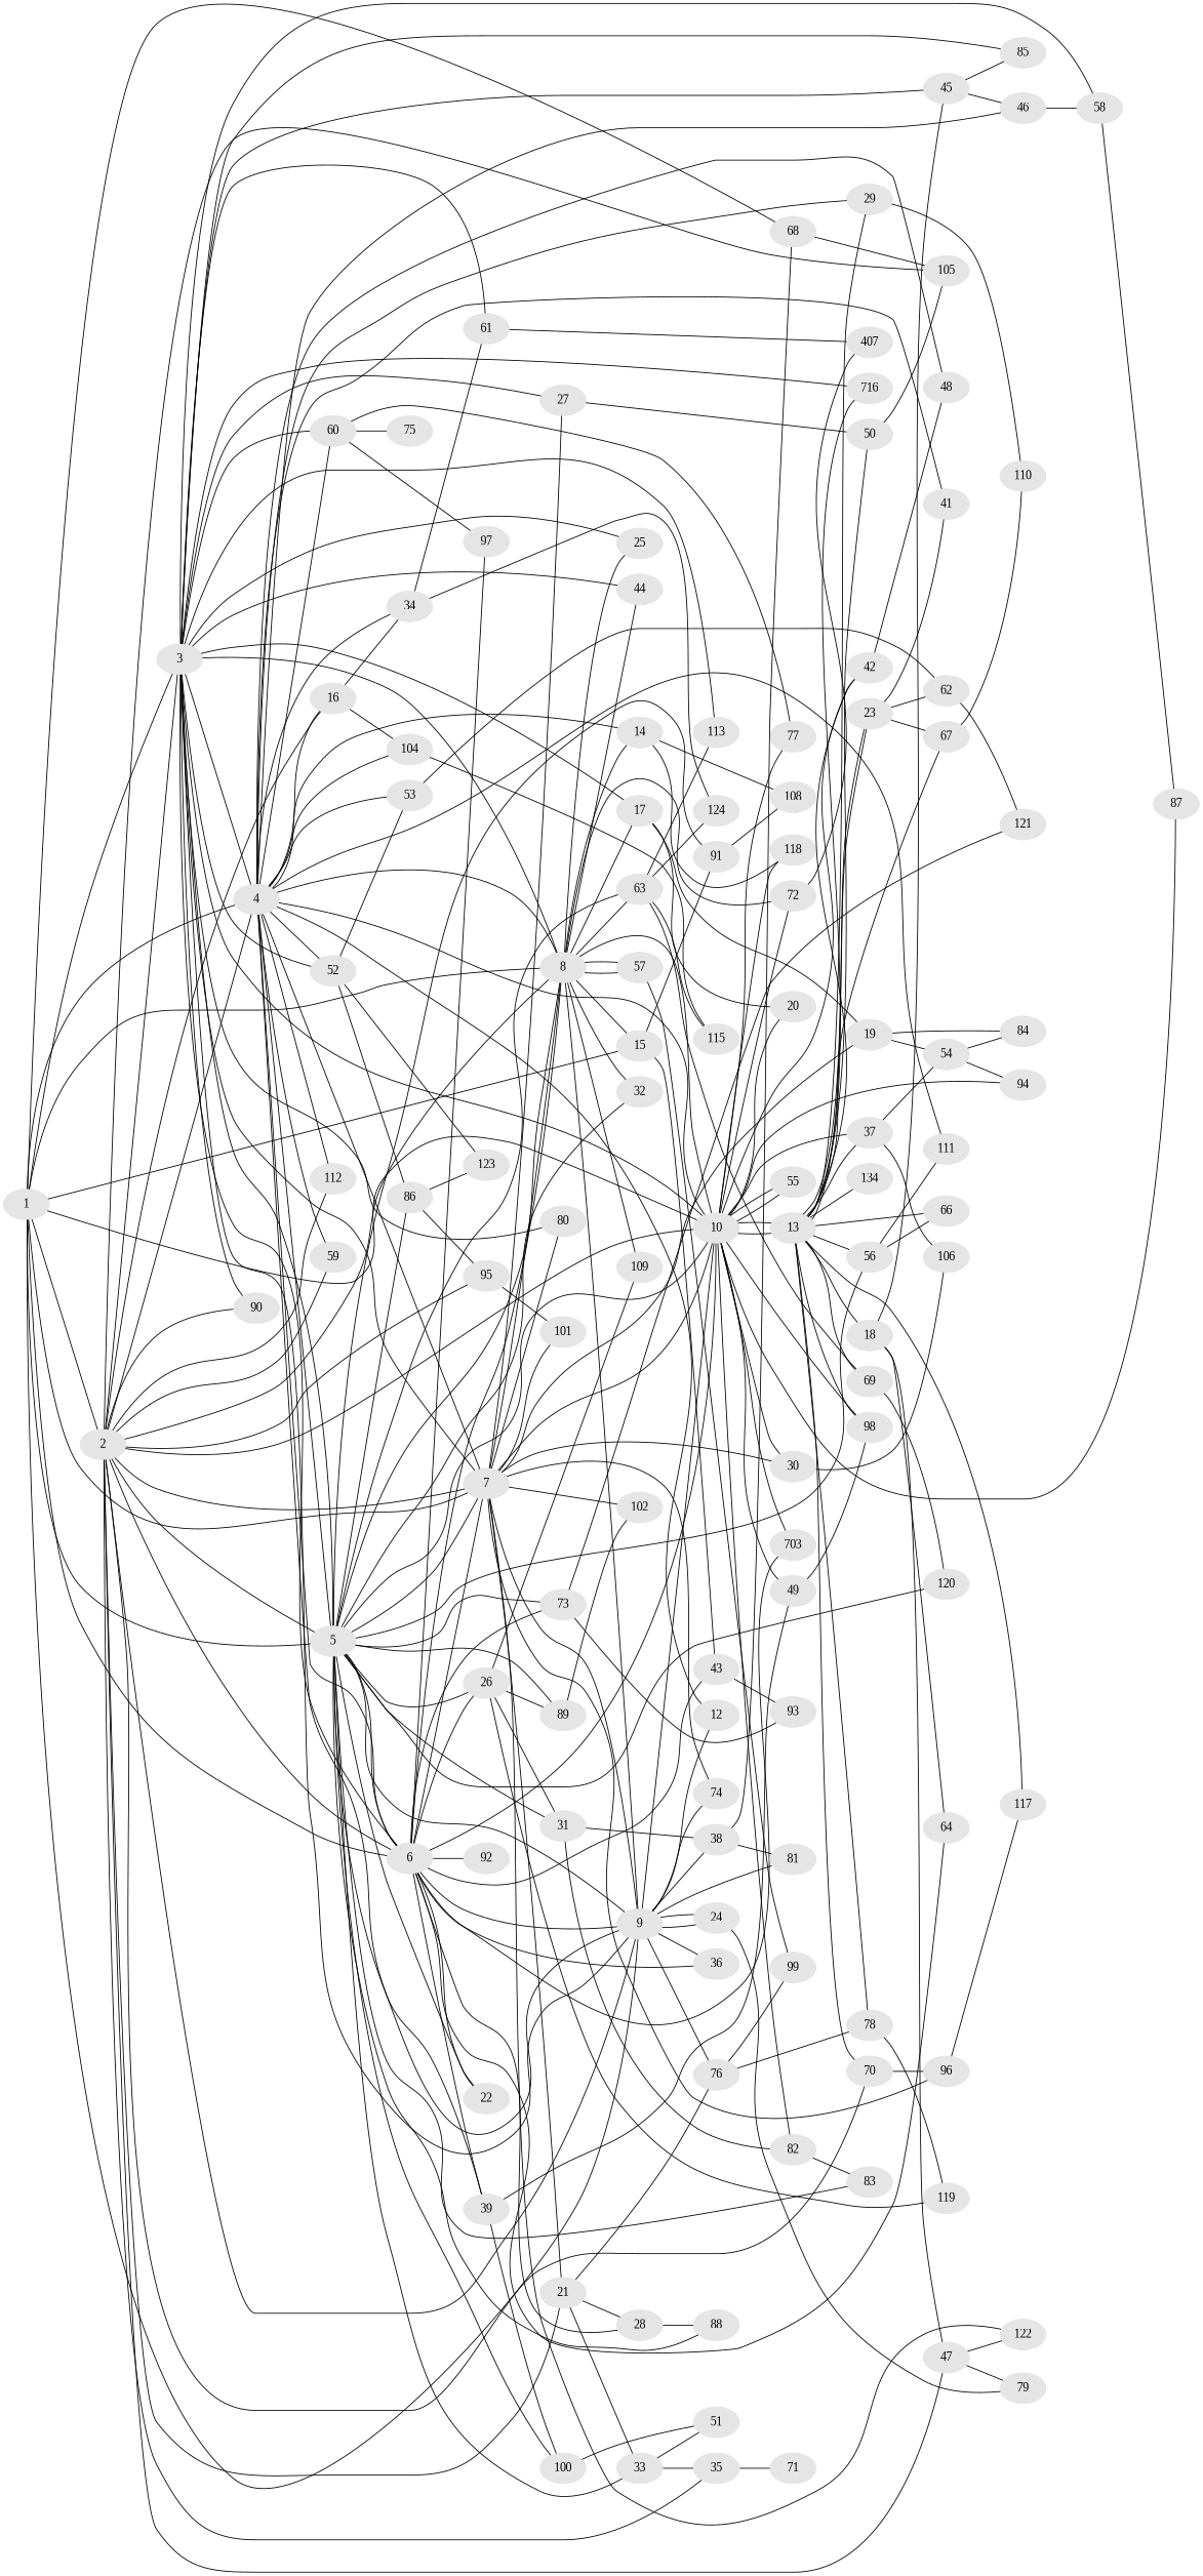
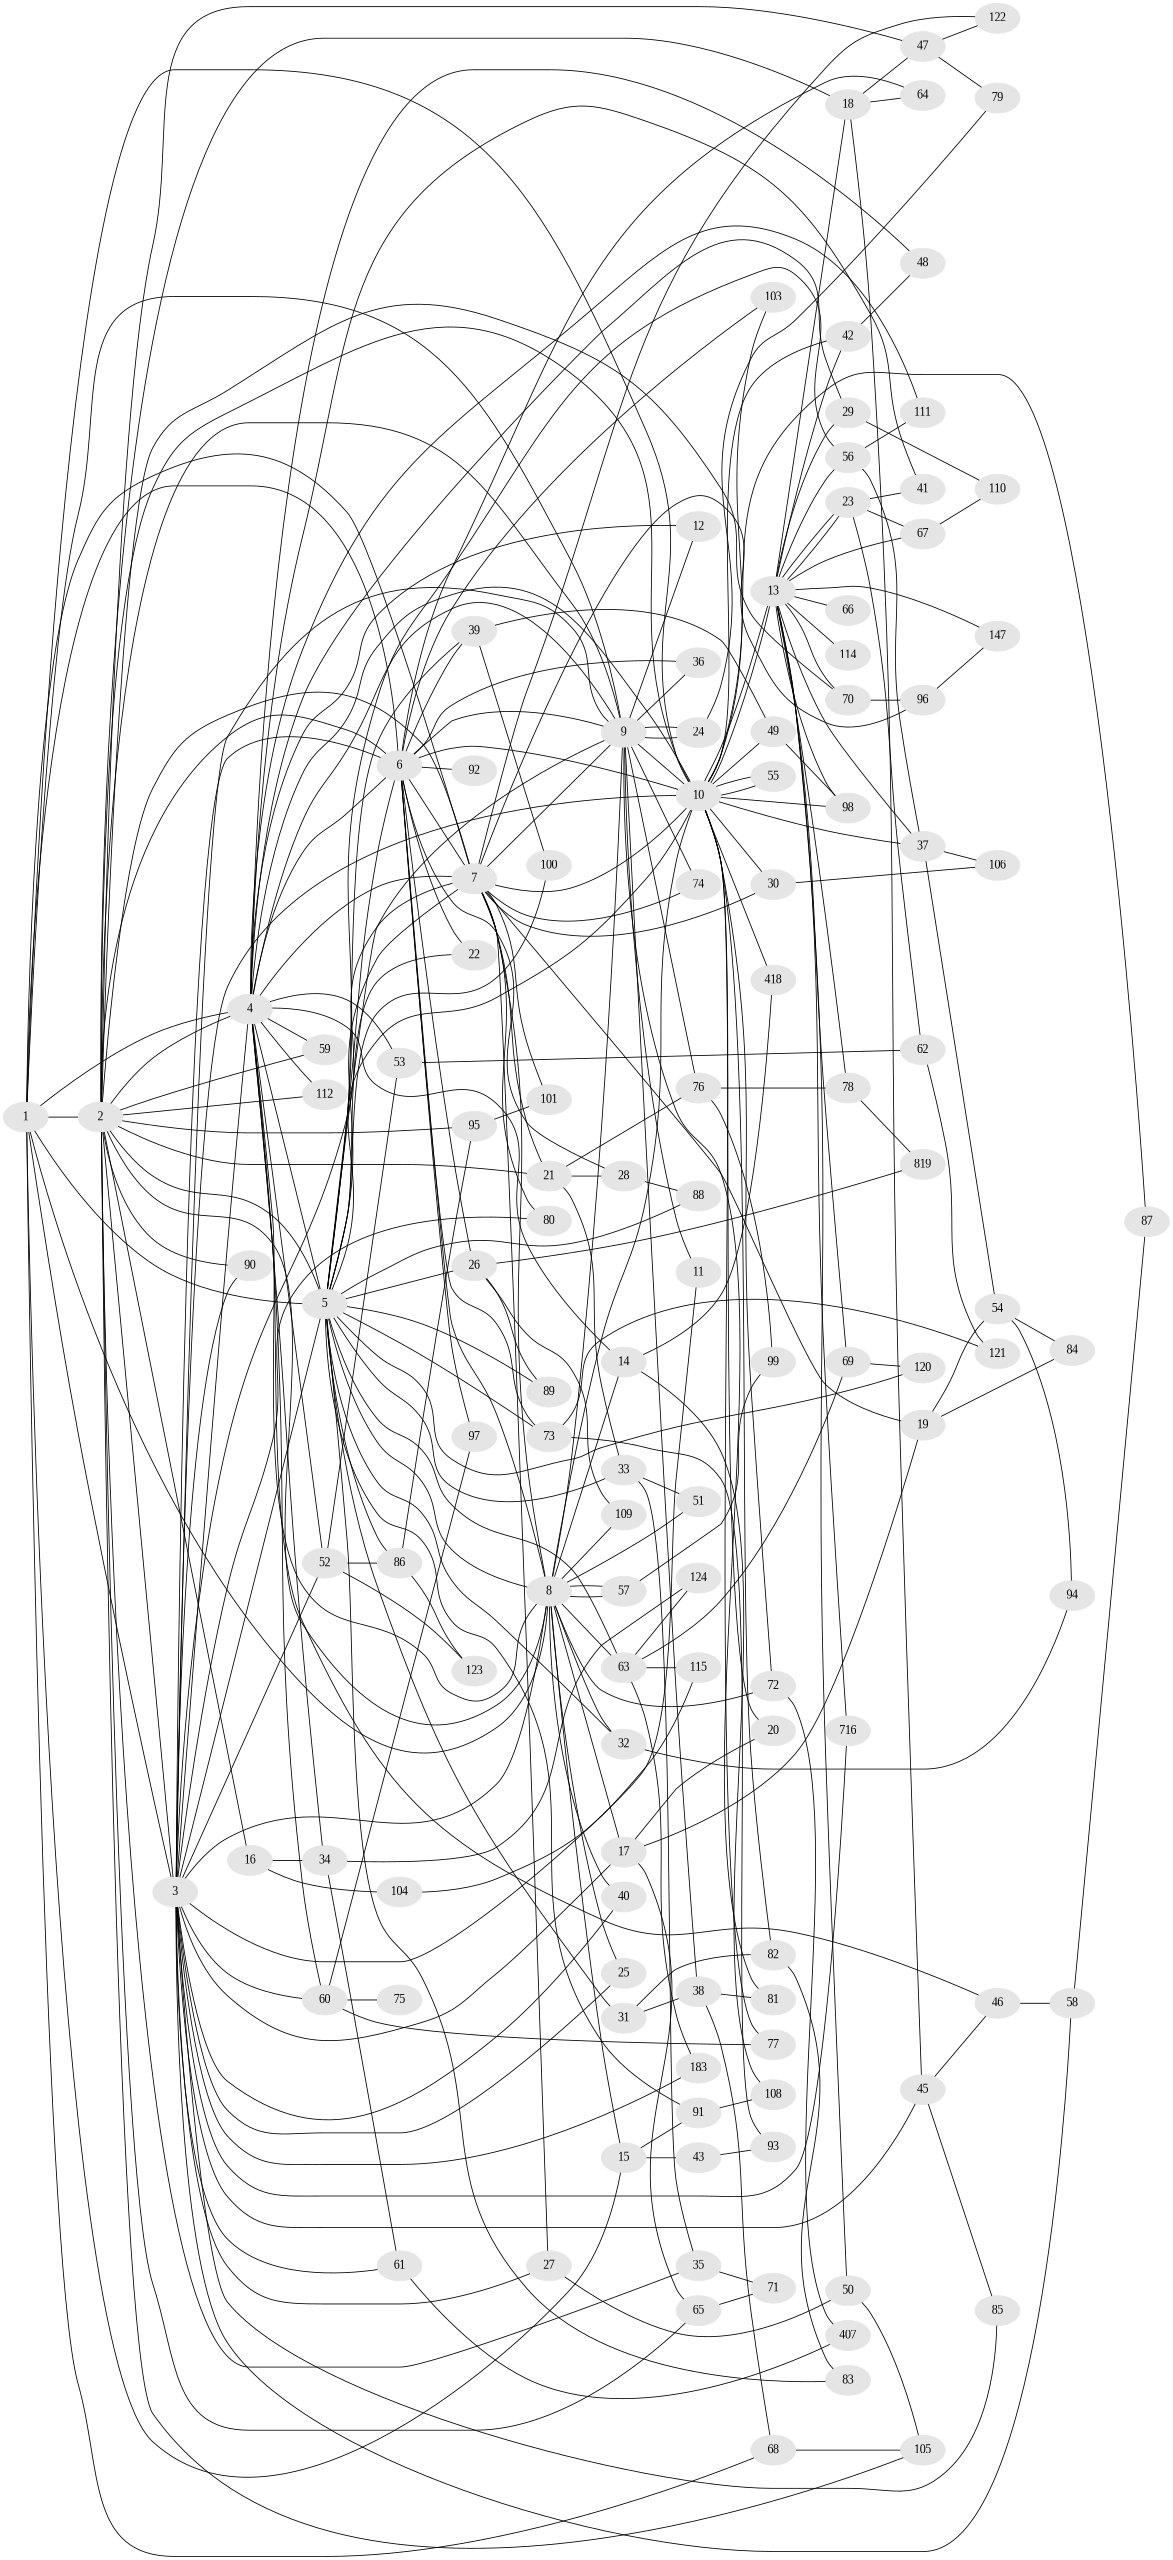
  graph {
    fontname="Liberation Serif"
    rankdir=LR
    node [color=gray90 fontname="Liberation Serif" style=filled]
    edge [fontname="Liberation Serif"]
    1
    2
    3
    4
    5
    6
    7
    8
    9
    10
    15
    68
    16
    18
    21
    35
    47
    59
+   65
    70
    90
    95
    105
    112
+   11
    17
    25
    27
-   44
+   44 [label=40]
    45
    52
    58
    60
    61
    80
    85
-   113
+   113 [label=183]
    n38 [label=716]
    12
    14
    29
    34
    41
    46
    48
    53
    104
    111
    22
    26
    31
    32
    33
    39
    56
    63
    73
    83
    86
    88
    89
    91
    100
    120
    28
    36
    43
    64
    92
    97
-   103 [label=703]
+   103
    19
    30
    74
    96
    101
-   102
    122
    51
    57
    72
    109
    24
    38
    76
    81
    13
    20
    37
    42
    49
    55
    77
    82
    87
    94
-   118
+   118 [label=418]
    98
    71
    79
    50
    123
    75
    n104 [label=407]
    108
    110
    124
    62
    115
-   119
+   119 [label=819]
    66
    69
    93
    121
    84
    54
    106
-   117
+   117 [label=147]
    99
    78
-   114 [label=134]
+   114
    23
    67
    1 -- 2
    1 -- 3
    1 -- 4
    1 -- 5
    1 -- 6
    1 -- 7
    1 -- 8
    1 -- 9
    1 -- 10
    1 -- 15
    1 -- 68
    2 -- 3
    2 -- 4
    2 -- 5
    2 -- 6
    2 -- 7
    2 -- 8
    2 -- 9
    2 -- 10
    2 -- 16
+   2 -- 18
    2 -- 21
    2 -- 35
    2 -- 47
    2 -- 59
+   2 -- 65
    2 -- 70
    2 -- 90
    2 -- 95
    2 -- 105
    2 -- 112
    3 -- 4
    3 -- 5
    3 -- 6
    3 -- 7
    3 -- 8
    3 -- 9
    3 -- 10
    3 -- 90
+   3 -- 11
    3 -- 17
    3 -- 25
    3 -- 27
    3 -- 44
    3 -- 45
    3 -- 52
    3 -- 58
    3 -- 60
    3 -- 61
    3 -- 80
    3 -- 85
    3 -- 113
    3 -- n38
    4 -- 5
    4 -- 6
    4 -- 7
    4 -- 8
    4 -- 9
    4 -- 10
-   4 -- 16
    4 -- 59
    4 -- 112
    4 -- 52
    4 -- 60
    4 -- 12
    4 -- 14
    4 -- 29
    4 -- 34
    4 -- 41
    4 -- 46
    4 -- 48
    4 -- 53
-   4 -- 104
    4 -- 111
    5 -- 6
    5 -- 7
    5 -- 8
    5 -- 9
    5 -- 10
    5 -- 22
    5 -- 26
    5 -- 31
    5 -- 32
    5 -- 33
    5 -- 39
    5 -- 56
    5 -- 63
    5 -- 73
    5 -- 83
    5 -- 86
    5 -- 88
    5 -- 89
    5 -- 91
    5 -- 100
    5 -- 120
    6 -- 7
    6 -- 8
    6 -- 9
    6 -- 10
    6 -- 22
    6 -- 26
    6 -- 39
    6 -- 73
    6 -- 28
    6 -- 36
-   6 -- 43
    6 -- 64
    6 -- 92
    6 -- 97
    6 -- 103
    7 -- 8
    7 -- 9
    7 -- 10
    7 -- 21
    7 -- 27
    7 -- 80
    7 -- 19
    7 -- 30
    7 -- 74
    7 -- 96
    7 -- 101
-   7 -- 102
    7 -- 122
    8 -- 9
    8 -- 10
    8 -- 15
    8 -- 17
    8 -- 25
    8 -- 44
    8 -- 14
    8 -- 32
    8 -- 63
-   100 -- 51
+   8 -- 51
    8 -- 57
    8 -- 57
    8 -- 72
    8 -- 109
    9 -- 10
+   9 -- 11
    9 -- 12
    9 -- 36
    9 -- 74
    9 -- 24
    9 -- 24
    9 -- 38
    9 -- 76
    9 -- 81
    10 -- 103
    10 -- 30
    10 -- 72
    10 -- 13
    10 -- 13
    10 -- 20
    10 -- 37
    10 -- 42
    10 -- 49
    10 -- 55
    10 -- 55
    10 -- 77
    10 -- 82
    10 -- 87
-   10 -- 94
+   32 -- 94
    10 -- 118
    10 -- 98
    15 -- 91
    15 -- 43
    68 -- 105
    16 -- 34
    16 -- 104
    18 -- 47
    18 -- 45
    18 -- 64
    21 -- 33
    21 -- 28
    21 -- 76
    35 -- 71
    47 -- 122
    47 -- 79
+   65 -- 71
    70 -- 96
    95 -- 101
+   17 -- 65
    17 -- 19
    17 -- 20
    27 -- 50
    45 -- 85
    45 -- 46
    52 -- 53
    52 -- 86
    52 -- 123
    58 -- 87
    60 -- 97
    60 -- 77
    60 -- 75
    61 -- n104
    14 -- 118
    14 -- 108
    29 -- 110
    34 -- 61
    34 -- 124
    46 -- 58
    53 -- 62
    104 -- 115
-   26 -- 31
    26 -- 89
    26 -- 109
    26 -- 119
    31 -- 38
    31 -- 82
    33 -- 35
    33 -- 51
    39 -- 100
    39 -- 49
    56 -- 111
-   56 -- 66
+   56 -- 37
    63 -- 113
    63 -- 124
    63 -- 115
    63 -- 69
    73 -- 93
    73 -- 121
    86 -- 95
    86 -- 123
-   89 -- 102
    91 -- 108
    28 -- 88
    43 -- 93
    19 -- 84
    19 -- 54
    30 -- 106
    96 -- 117
    57 -- 99
    72 -- n104
    24 -- 79
    38 -- 68
    38 -- 81
    76 -- 99
    76 -- 78
    13 -- 18
    13 -- 70
    13 -- n38
    13 -- 29
    13 -- 56
    13 -- 37
    13 -- 42
    13 -- 98
    13 -- 50
    13 -- 66
    13 -- 69
    13 -- 117
    13 -- 78
    13 -- 114
    13 -- 23
    13 -- 23
    13 -- 67
    37 -- 54
    37 -- 106
    42 -- 48
    49 -- 98
    82 -- 83
    50 -- 105
    62 -- 121
    69 -- 120
    54 -- 94
    54 -- 84
    78 -- 119
    23 -- 41
    23 -- 62
    23 -- 67
    67 -- 110
  }
